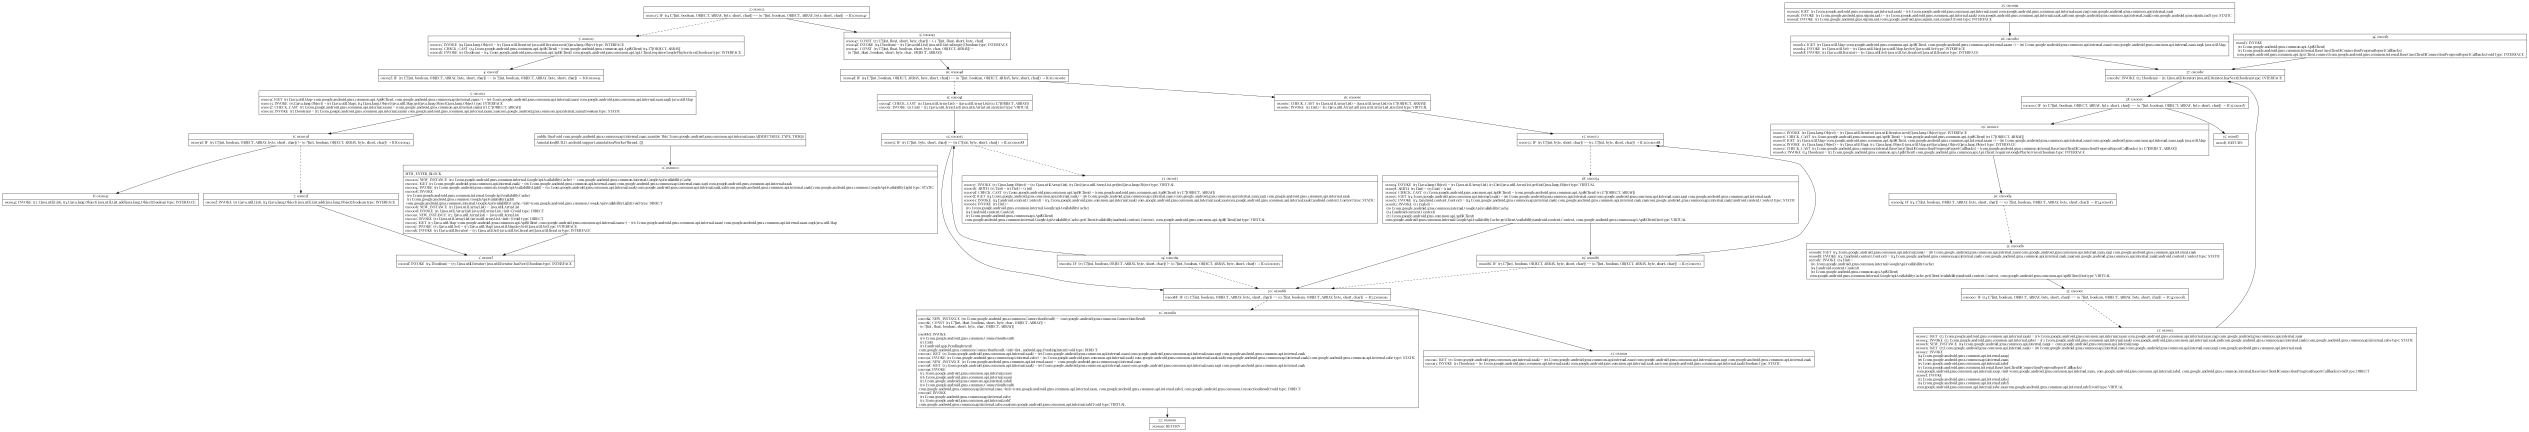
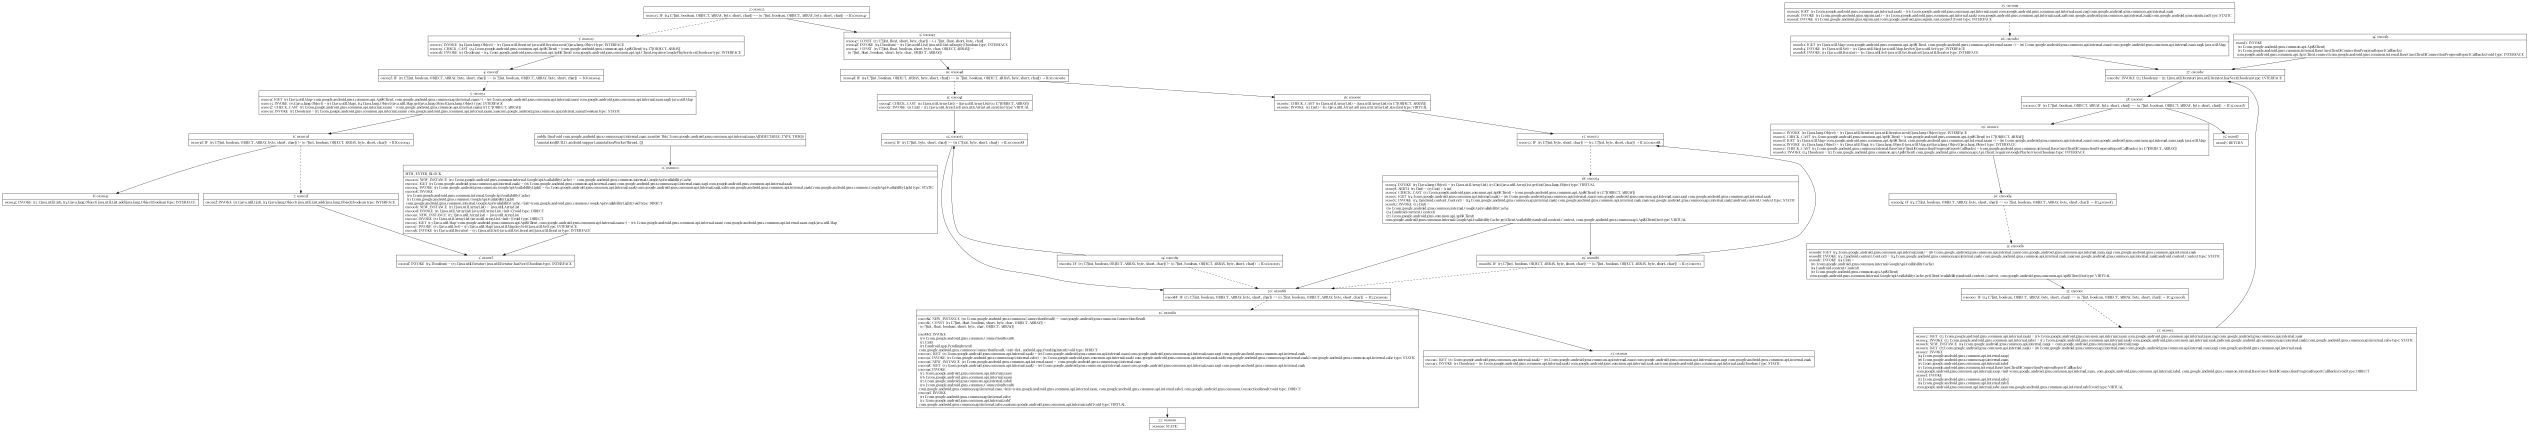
  digraph {
    fontname="Playfair Display"
    node [fontname="Playfair Display" shape=record]
    edge [fontname="Playfair Display"]
    n1 [label="{0\:\ 0x0000|MTH_ENTER_BLOCK\l|0x0000: NEW_INSTANCE  (r0 I:com.google.android.gms.common.internal.GoogleApiAvailabilityCache) =  com.google.android.gms.common.internal.GoogleApiAvailabilityCache \l0x0002: IGET  (r1 I:com.google.android.gms.common.api.internal.zaak) = (r6 I:com.google.android.gms.common.api.internal.zaan) com.google.android.gms.common.api.internal.zaan.zagi com.google.android.gms.common.api.internal.zaak \l0x0004: INVOKE  (r1 I:com.google.android.gms.common.GoogleApiAvailabilityLight) = (r1 I:com.google.android.gms.common.api.internal.zaak) com.google.android.gms.common.api.internal.zaak.zab(com.google.android.gms.common.api.internal.zaak):com.google.android.gms.common.GoogleApiAvailabilityLight type: STATIC \l0x0008: INVOKE  \l  (r0 I:com.google.android.gms.common.internal.GoogleApiAvailabilityCache)\l  (r1 I:com.google.android.gms.common.GoogleApiAvailabilityLight)\l com.google.android.gms.common.internal.GoogleApiAvailabilityCache.\<init\>(com.google.android.gms.common.GoogleApiAvailabilityLight):void type: DIRECT \l0x000b: NEW_INSTANCE  (r1 I:java.util.ArrayList) =  java.util.ArrayList \l0x000d: INVOKE  (r1 I:java.util.ArrayList) java.util.ArrayList.\<init\>():void type: DIRECT \l0x0010: NEW_INSTANCE  (r2 I:java.util.ArrayList) =  java.util.ArrayList \l0x0012: INVOKE  (r2 I:java.util.ArrayList) java.util.ArrayList.\<init\>():void type: DIRECT \l0x0015: IGET  (r3 I:java.util.Map\<com.google.android.gms.common.api.Api$Client, com.google.android.gms.common.api.internal.zaam\>) = (r6 I:com.google.android.gms.common.api.internal.zaan) com.google.android.gms.common.api.internal.zaan.zagk java.util.Map \l0x0017: INVOKE  (r3 I:java.util.Set) = (r3 I:java.util.Map) java.util.Map.keySet():java.util.Set type: INTERFACE \l0x001b: INVOKE  (r3 I:java.util.Iterator) = (r3 I:java.util.Set) java.util.Set.iterator():java.util.Iterator type: INTERFACE \l}"]
    n2 [label="{1\:\ 0x001f|0x001f: INVOKE  (r4 I:boolean) = (r3 I:java.util.Iterator) java.util.Iterator.hasNext():boolean type: INTERFACE \l}"]
    n3 [label="{2\:\ 0x0023|0x0023: IF  (r4 I:?[int, boolean, OBJECT, ARRAY, byte, short, char]) == (0 ?[int, boolean, OBJECT, ARRAY, byte, short, char])  \-\> B:9:0x0047 \l}"]
    n4 [label="{3\:\ 0x0025|0x0025: INVOKE  (r4 I:java.lang.Object) = (r3 I:java.util.Iterator) java.util.Iterator.next():java.lang.Object type: INTERFACE \l0x0029: CHECK_CAST  (r4 I:com.google.android.gms.common.api.Api$Client) = (com.google.android.gms.common.api.Api$Client) (r4 I:?[OBJECT, ARRAY]) \l0x002b: INVOKE  (r5 I:boolean) = (r4 I:com.google.android.gms.common.api.Api$Client) com.google.android.gms.common.api.Api.Client.requiresGooglePlayServices():boolean type: INTERFACE \l}"]
    n5 [label="{9\:\ 0x0047|0x0047: CONST  (r3 I:?[int, float, short, byte, char]) = (\-1 ?[int, float, short, byte, char]) \l0x0048: INVOKE  (r4 I:boolean) = (r1 I:java.util.List) java.util.List.isEmpty():boolean type: INTERFACE \l0x004c: CONST  (r5 I:?[int, float, boolean, short, byte, char, OBJECT, ARRAY]) = \l  (0 ?[int, float, boolean, short, byte, char, OBJECT, ARRAY])\l \l}"]
    n6 [label="{4\:\ 0x002f|0x002f: IF  (r5 I:?[int, boolean, OBJECT, ARRAY, byte, short, char]) == (0 ?[int, boolean, OBJECT, ARRAY, byte, short, char])  \-\> B:8:0x0043 \l}"]
    n7 [label="{10\:\ 0x004d|0x004d: IF  (r4 I:?[int, boolean, OBJECT, ARRAY, byte, short, char]) == (0 ?[int, boolean, OBJECT, ARRAY, byte, short, char])  \-\> B:16:0x006c \l}"]
    n8 [label="{5\:\ 0x0031|0x0031: IGET  (r5 I:java.util.Map\<com.google.android.gms.common.api.Api$Client, com.google.android.gms.common.api.internal.zaam\>) = (r6 I:com.google.android.gms.common.api.internal.zaan) com.google.android.gms.common.api.internal.zaan.zagk java.util.Map \l0x0033: INVOKE  (r5 I:java.lang.Object) = (r5 I:java.util.Map), (r4 I:java.lang.Object) java.util.Map.get(java.lang.Object):java.lang.Object type: INTERFACE \l0x0037: CHECK_CAST  (r5 I:com.google.android.gms.common.api.internal.zaam) = (com.google.android.gms.common.api.internal.zaam) (r5 I:?[OBJECT, ARRAY]) \l0x0039: INVOKE  (r5 I:boolean) = (r5 I:com.google.android.gms.common.api.internal.zaam) com.google.android.gms.common.api.internal.zaam.zaa(com.google.android.gms.common.api.internal.zaam):boolean type: STATIC \l}"]
    n9 [label="{6\:\ 0x003d|0x003d: IF  (r5 I:?[int, boolean, OBJECT, ARRAY, byte, short, char]) != (0 ?[int, boolean, OBJECT, ARRAY, byte, short, char])  \-\> B:8:0x0043 \l}"]
    n10 [label="{8\:\ 0x0043|0x0043: INVOKE  (r2 I:java.util.List), (r4 I:java.lang.Object) java.util.List.add(java.lang.Object):boolean type: INTERFACE \l}"]
    n11 [label="{7\:\ 0x003f|0x003f: INVOKE  (r1 I:java.util.List), (r4 I:java.lang.Object) java.util.List.add(java.lang.Object):boolean type: INTERFACE \l}"]
    n12 [label="{11\:\ 0x004f|0x004f: CHECK_CAST  (r2 I:java.util.ArrayList) = (java.util.ArrayList) (r2 I:?[OBJECT, ARRAY]) \l0x0051: INVOKE  (r1 I:int) = (r2 I:java.util.ArrayList) java.util.ArrayList.size():int type: VIRTUAL \l}"]
    n13 [label="{16\:\ 0x006c|0x006c: CHECK_CAST  (r1 I:java.util.ArrayList) = (java.util.ArrayList) (r1 I:?[OBJECT, ARRAY]) \l0x006e: INVOKE  (r2 I:int) = (r1 I:java.util.ArrayList) java.util.ArrayList.size():int type: VIRTUAL \l}"]
    n14 [label="{12\:\ 0x0055|0x0055: IF  (r5 I:?[int, byte, short, char]) \>= (r1 I:?[int, byte, short, char])  \-\> B:20:0x0088 \l}"]
    n15 [label="{17\:\ 0x0072|0x0072: IF  (r5 I:?[int, byte, short, char]) \>= (r2 I:?[int, byte, short, char])  \-\> B:20:0x0088 \l}"]
-   n16 [label="{13\:\ 0x0057|0x0057: INVOKE  (r3 I:java.lang.Object) = (r2 I:java.util.ArrayList), (r5 I:int) java.util.ArrayList.get(int):java.lang.Object type: VIRTUAL \l0x005b: ARITH  (r5 I:int) = (r5 I:int) + (1 int) \l0x005d: CHECK_CAST  (r3 I:com.google.android.gms.common.api.Api$Client) = (com.google.android.gms.common.api.Api$Client) (r3 I:?[OBJECT, ARRAY]) \l0x005f: IGET  (r4 I:com.google.android.gms.common.api.internal.zaak) = (r6 I:com.google.android.gms.common.api.internal.zaan) com.google.android.gms.common.api.internal.zaan.zagi com.google.android.gms.common.api.internal.zaak \l0x0061: INVOKE  (r4 I:android.content.Context) = (r4 I:com.google.android.gms.common.api.internal.zaak) com.google.android.gms.common.api.internal.zaak.zaa(com.google.android.gms.common.api.internal.zaak):android.content.Context type: STATIC \l0x0065: INVOKE  (r3 I:int) = \l  (r0 I:com.google.android.gms.common.internal.GoogleApiAvailabilityCache)\l  (r4 I:android.content.Context)\l  (r3 I:com.google.android.gms.common.api.Api$Client)\l com.google.android.gms.common.internal.GoogleApiAvailabilityCache.getClientAvailability(android.content.Context, com.google.android.gms.common.api.Api$Client):int type: VIRTUAL \l}"]
    n17 [label="{20\:\ 0x0088|0x0088: IF  (r3 I:?[int, boolean, OBJECT, ARRAY, byte, short, char]) == (0 ?[int, boolean, OBJECT, ARRAY, byte, short, char])  \-\> B:23:0x00a1 \l}"]
    n18 [label="{14\:\ 0x0069|0x0069: IF  (r3 I:?[int, boolean, OBJECT, ARRAY, byte, short, char]) != (0 ?[int, boolean, OBJECT, ARRAY, byte, short, char])  \-\> B:12:0x0055 \l}"]
    n19 [label="{21\:\ 0x008a|0x008a: NEW_INSTANCE  (r0 I:com.google.android.gms.common.ConnectionResult) =  com.google.android.gms.common.ConnectionResult \l0x008c: CONST  (r1 I:?[int, float, boolean, short, byte, char, OBJECT, ARRAY]) = \l  (0 ?[int, float, boolean, short, byte, char, OBJECT, ARRAY])\l \l0x088d: INVOKE  \l  (r0 I:com.google.android.gms.common.ConnectionResult)\l  (r3 I:int)\l  (r1 I:android.app.PendingIntent)\l com.google.android.gms.common.ConnectionResult.\<init\>(int, android.app.PendingIntent):void type: DIRECT \l0x0090: IGET  (r1 I:com.google.android.gms.common.api.internal.zaak) = (r6 I:com.google.android.gms.common.api.internal.zaan) com.google.android.gms.common.api.internal.zaan.zagi com.google.android.gms.common.api.internal.zaak \l0x0092: INVOKE  (r1 I:com.google.android.gms.common.api.internal.zabe) = (r1 I:com.google.android.gms.common.api.internal.zaak) com.google.android.gms.common.api.internal.zaak.zad(com.google.android.gms.common.api.internal.zaak):com.google.android.gms.common.api.internal.zabe type: STATIC \l0x0096: NEW_INSTANCE  (r2 I:com.google.android.gms.common.api.internal.zaao) =  com.google.android.gms.common.api.internal.zaao \l0x0098: IGET  (r3 I:com.google.android.gms.common.api.internal.zaak) = (r6 I:com.google.android.gms.common.api.internal.zaan) com.google.android.gms.common.api.internal.zaan.zagi com.google.android.gms.common.api.internal.zaak \l0x009a: INVOKE  \l  (r2 I:com.google.android.gms.common.api.internal.zaao)\l  (r6 I:com.google.android.gms.common.api.internal.zaan)\l  (r3 I:com.google.android.gms.common.api.internal.zabd)\l  (r0 I:com.google.android.gms.common.ConnectionResult)\l com.google.android.gms.common.api.internal.zaao.\<init\>(com.google.android.gms.common.api.internal.zaan, com.google.android.gms.common.api.internal.zabd, com.google.android.gms.common.ConnectionResult):void type: DIRECT \l0x009d: INVOKE  \l  (r1 I:com.google.android.gms.common.api.internal.zabe)\l  (r2 I:com.google.android.gms.common.api.internal.zabf)\l com.google.android.gms.common.api.internal.zabe.zaa(com.google.android.gms.common.api.internal.zabf):void type: VIRTUAL \l}"]
    n20 [label="{23\:\ 0x00a1|0x00a1: IGET  (r1 I:com.google.android.gms.common.api.internal.zaak) = (r6 I:com.google.android.gms.common.api.internal.zaan) com.google.android.gms.common.api.internal.zaan.zagi com.google.android.gms.common.api.internal.zaak \l0x00a3: INVOKE  (r1 I:boolean) = (r1 I:com.google.android.gms.common.api.internal.zaak) com.google.android.gms.common.api.internal.zaak.zae(com.google.android.gms.common.api.internal.zaak):boolean type: STATIC \l}"]
-   n21 [label="{18\:\ 0x0074|0x0074: INVOKE  (r3 I:java.lang.Object) = (r1 I:java.util.ArrayList), (r5 I:int) java.util.ArrayList.get(int):java.lang.Object type: VIRTUAL \l0x0078: ARITH  (r5 I:int) = (r5 I:int) + (1 int) \l0x007a: CHECK_CAST  (r3 I:com.google.android.gms.common.api.Api$Client) = (com.google.android.gms.common.api.Api$Client) (r3 I:?[OBJECT, ARRAY]) \l0x007c: IGET  (r4 I:com.google.android.gms.common.api.internal.zaak) = (r6 I:com.google.android.gms.common.api.internal.zaan) com.google.android.gms.common.api.internal.zaan.zagi com.google.android.gms.common.api.internal.zaak \l0x007e: INVOKE  (r4 I:android.content.Context) = (r4 I:com.google.android.gms.common.api.internal.zaak) com.google.android.gms.common.api.internal.zaak.zaa(com.google.android.gms.common.api.internal.zaak):android.content.Context type: STATIC \l0x0082: INVOKE  (r3 I:zabd) = \l  (r0 I:com.google.android.gms.common.internal.GoogleApiAvailabilityCache)\l  (r4 I:android.content.Context)\l  (r3 I:com.google.android.gms.common.api.Api$Client)\l com.google.android.gms.common.internal.GoogleApiAvailabilityCache.getClientAvailability(android.content.Context, com.google.android.gms.common.api.Api$Client):int type: VIRTUAL \l}"]
+   n21 [label="{18\:\ 0x0074|0x0074: INVOKE  (r3 I:java.lang.Object) = (r1 I:java.util.ArrayList), (r5 I:int) java.util.ArrayList.get(int):java.lang.Object type: VIRTUAL \l0x0078: ARITH  (r5 I:int) = (r5 I:int) + (1 int) \l0x007a: CHECK_CAST  (r3 I:com.google.android.gms.common.api.Api$Client) = (com.google.android.gms.common.api.Api$Client) (r3 I:?[OBJECT, ARRAY]) \l0x007c: IGET  (r4 I:com.google.android.gms.common.api.internal.zaak) = (r6 I:com.google.android.gms.common.api.internal.zaan) com.google.android.gms.common.api.internal.zaan.zagi com.google.android.gms.common.api.internal.zaak \l0x007e: INVOKE  (r4 I:android.content.Context) = (r4 I:com.google.android.gms.common.api.internal.zaak) com.google.android.gms.common.api.internal.zaak.zaa(com.google.android.gms.common.api.internal.zaak):android.content.Context type: STATIC \l0x0082: INVOKE  (r3 I:int) = \l  (r0 I:com.google.android.gms.common.internal.GoogleApiAvailabilityCache)\l  (r4 I:android.content.Context)\l  (r3 I:com.google.android.gms.common.api.Api$Client)\l com.google.android.gms.common.internal.GoogleApiAvailabilityCache.getClientAvailability(android.content.Context, com.google.android.gms.common.api.Api$Client):int type: VIRTUAL \l}"]
    n22 [label="{19\:\ 0x0086|0x0086: IF  (r3 I:?[int, boolean, OBJECT, ARRAY, byte, short, char]) == (0 ?[int, boolean, OBJECT, ARRAY, byte, short, char])  \-\> B:17:0x0072 \l}"]
-   n23 [label="{22\:\ 0x00a0|0x00a0: RETURN   \l}"]
+   n23 [label="{22\:\ 0x00a0|0x00a0: STATIC   \l}"]
    n24 [label="{25\:\ 0x00a9|0x00a9: IGET  (r1 I:com.google.android.gms.common.api.internal.zaak) = (r6 I:com.google.android.gms.common.api.internal.zaan) com.google.android.gms.common.api.internal.zaan.zagi com.google.android.gms.common.api.internal.zaak \l0x00ab: INVOKE  (r1 I:com.google.android.gms.signin.zad) = (r1 I:com.google.android.gms.common.api.internal.zaak) com.google.android.gms.common.api.internal.zaak.zaf(com.google.android.gms.common.api.internal.zaak):com.google.android.gms.signin.zad type: STATIC \l0x00af: INVOKE  (r1 I:com.google.android.gms.signin.zad) com.google.android.gms.signin.zad.connect():void type: INTERFACE \l}"]
    n25 [label="{26\:\ 0x00b2|0x00b2: IGET  (r1 I:java.util.Map\<com.google.android.gms.common.api.Api$Client, com.google.android.gms.common.api.internal.zaam\>) = (r6 I:com.google.android.gms.common.api.internal.zaan) com.google.android.gms.common.api.internal.zaan.zagk java.util.Map \l0x00b4: INVOKE  (r1 I:java.util.Set) = (r1 I:java.util.Map) java.util.Map.keySet():java.util.Set type: INTERFACE \l0x00b8: INVOKE  (r1 I:java.util.Iterator) = (r1 I:java.util.Set) java.util.Set.iterator():java.util.Iterator type: INTERFACE \l}"]
    n26 [label="{27\:\ 0x00bc|0x00bc: INVOKE  (r2 I:boolean) = (r1 I:java.util.Iterator) java.util.Iterator.hasNext():boolean type: INTERFACE \l}"]
    n27 [label="{28\:\ 0x00c0|0x00c0: IF  (r2 I:?[int, boolean, OBJECT, ARRAY, byte, short, char]) == (0 ?[int, boolean, OBJECT, ARRAY, byte, short, char])  \-\> B:35:0x00f7 \l}"]
    n28 [label="{29\:\ 0x00c2|0x00c2: INVOKE  (r2 I:java.lang.Object) = (r1 I:java.util.Iterator) java.util.Iterator.next():java.lang.Object type: INTERFACE \l0x00c6: CHECK_CAST  (r2 I:com.google.android.gms.common.api.Api$Client) = (com.google.android.gms.common.api.Api$Client) (r2 I:?[OBJECT, ARRAY]) \l0x00c8: IGET  (r3 I:java.util.Map\<com.google.android.gms.common.api.Api$Client, com.google.android.gms.common.api.internal.zaam\>) = (r6 I:com.google.android.gms.common.api.internal.zaan) com.google.android.gms.common.api.internal.zaan.zagk java.util.Map \l0x00ca: INVOKE  (r3 I:java.lang.Object) = (r3 I:java.util.Map), (r2 I:java.lang.Object) java.util.Map.get(java.lang.Object):java.lang.Object type: INTERFACE \l0x00ce: CHECK_CAST  (r3 I:com.google.android.gms.common.internal.BaseGmsClient$ConnectionProgressReportCallbacks) = (com.google.android.gms.common.internal.BaseGmsClient$ConnectionProgressReportCallbacks) (r3 I:?[OBJECT, ARRAY]) \l0x00d0: INVOKE  (r4 I:boolean) = (r2 I:com.google.android.gms.common.api.Api$Client) com.google.android.gms.common.api.Api.Client.requiresGooglePlayServices():boolean type: INTERFACE \l}"]
-   n29 [label="{35\:\ 0x00f7|0x02f7: RETURN   \l}"]
+   n29 [label="{35\:\ 0x00f7|0x00f7: RETURN   \l}"]
    n30 [label="{30\:\ 0x00d4|0x00d4: IF  (r4 I:?[int, boolean, OBJECT, ARRAY, byte, short, char]) == (0 ?[int, boolean, OBJECT, ARRAY, byte, short, char])  \-\> B:34:0x00f3 \l}"]
-   n31 [label="{31\:\ 0x00d6|0x00d6: IGET  (r4 I:com.google.android.gms.common.api.internal.zaak) = (r6 I:com.google.android.gms.common.api.internal.zaan) com.google.android.gms.common.api.internal.zaan.zagi com.google.android.gms.common.api.internal.zaak \l0x00d8: INVOKE  (r4 I:android.content.Context) = (r4 I:com.google.android.gms.common.api.internal.zaak) com.google.android.gms.common.api.internal.zaak.zaa(com.google.android.gms.common.api.internal.zaak):android.content.Context type: STATIC \l0x70dc: INVOKE  (r4 I:int) = \l  (r0 I:com.google.android.gms.common.internal.GoogleApiAvailabilityCache)\l  (r4 I:android.content.Context)\l  (r2 I:com.google.android.gms.common.api.Api$Client)\l com.google.android.gms.common.internal.GoogleApiAvailabilityCache.getClientAvailability(android.content.Context, com.google.android.gms.common.api.Api$Client):int type: VIRTUAL \l}"]
+   n31 [label="{31\:\ 0x00d6|0x00d6: IGET  (r4 I:com.google.android.gms.common.api.internal.zaak) = (r6 I:com.google.android.gms.common.api.internal.zaan) com.google.android.gms.common.api.internal.zaan.zagi com.google.android.gms.common.api.internal.zaak \l0x00d8: INVOKE  (r4 I:android.content.Context) = (r4 I:com.google.android.gms.common.api.internal.zaak) com.google.android.gms.common.api.internal.zaak.zaa(com.google.android.gms.common.api.internal.zaak):android.content.Context type: STATIC \l0x00dc: INVOKE  (r4 I:int) = \l  (r0 I:com.google.android.gms.common.internal.GoogleApiAvailabilityCache)\l  (r4 I:android.content.Context)\l  (r2 I:com.google.android.gms.common.api.Api$Client)\l com.google.android.gms.common.internal.GoogleApiAvailabilityCache.getClientAvailability(android.content.Context, com.google.android.gms.common.api.Api$Client):int type: VIRTUAL \l}"]
    n32 [label="{32\:\ 0x00e0|0x00e0: IF  (r4 I:?[int, boolean, OBJECT, ARRAY, byte, short, char]) == (0 ?[int, boolean, OBJECT, ARRAY, byte, short, char])  \-\> B:34:0x00f3 \l}"]
    n33 [label="{34\:\ 0x00f3|0x00f3: INVOKE  \l  (r2 I:com.google.android.gms.common.api.Api$Client)\l  (r3 I:com.google.android.gms.common.internal.BaseGmsClient$ConnectionProgressReportCallbacks)\l com.google.android.gms.common.api.Api.Client.connect(com.google.android.gms.common.internal.BaseGmsClient$ConnectionProgressReportCallbacks):void type: INTERFACE \l}"]
    n34 [label="{33\:\ 0x00e2|0x00e2: IGET  (r2 I:com.google.android.gms.common.api.internal.zaak) = (r6 I:com.google.android.gms.common.api.internal.zaan) com.google.android.gms.common.api.internal.zaan.zagi com.google.android.gms.common.api.internal.zaak \l0x00e4: INVOKE  (r2 I:com.google.android.gms.common.api.internal.zabe) = (r2 I:com.google.android.gms.common.api.internal.zaak) com.google.android.gms.common.api.internal.zaak.zad(com.google.android.gms.common.api.internal.zaak):com.google.android.gms.common.api.internal.zabe type: STATIC \l0x00e8: NEW_INSTANCE  (r4 I:com.google.android.gms.common.api.internal.zaap) =  com.google.android.gms.common.api.internal.zaap \l0x00ea: IGET  (r5 I:com.google.android.gms.common.api.internal.zaak) = (r6 I:com.google.android.gms.common.api.internal.zaan) com.google.android.gms.common.api.internal.zaan.zagi com.google.android.gms.common.api.internal.zaak \l0x00ec: INVOKE  \l  (r4 I:com.google.android.gms.common.api.internal.zaap)\l  (r6 I:com.google.android.gms.common.api.internal.zaan)\l  (r5 I:com.google.android.gms.common.api.internal.zabd)\l  (r3 I:com.google.android.gms.common.internal.BaseGmsClient$ConnectionProgressReportCallbacks)\l com.google.android.gms.common.api.internal.zaap.\<init\>(com.google.android.gms.common.api.internal.zaan, com.google.android.gms.common.api.internal.zabd, com.google.android.gms.common.internal.BaseGmsClient$ConnectionProgressReportCallbacks):void type: DIRECT \l0x00ef: INVOKE  \l  (r2 I:com.google.android.gms.common.api.internal.zabe)\l  (r4 I:com.google.android.gms.common.api.internal.zabf)\l com.google.android.gms.common.api.internal.zabe.zaa(com.google.android.gms.common.api.internal.zabf):void type: VIRTUAL \l}"]
    n35 [label="{public final void com.google.android.gms.common.api.internal.zaan.zaan((r6 'this' I:com.google.android.gms.common.api.internal.zaan A[IMMUTABLE_TYPE, THIS]))  | Annotation[BUILD, android.support.annotation.WorkerThread, \{\}]\l}"]
    n1 -> n2
    n3 -> n4 [style=dashed]
    n3 -> n5
    n4 -> n6
    n5 -> n7
+   n6 -> n8 [style=dashed]
    n7 -> n12 [style=dashed]
    n7 -> n13
    n8 -> n9
    n9 -> n10
    n9 -> n11 [style=dashed]
    n11 -> n2
    n12 -> n14
    n13 -> n15
-   n14 -> n16 [style=dashed]
    n14 -> n17
    n15 -> n21 [style=dashed]
-   n16 -> n18
    n17 -> n19 [style=dashed]
    n17 -> n20
    n18 -> n14
    n18 -> n17 [style=dashed]
    n19 -> n23
    n21 -> n17
    n21 -> n22
    n22 -> n15
    n22 -> n17 [style=dashed]
-   n24 -> n25
+   n24 -> n25 [style=dashed]
    n25 -> n26
    n26 -> n27
    n27 -> n28 [style=solid]
    n27 -> n29
    n28 -> n30
    n30 -> n31 [style=dashed]
    n31 -> n32
    n32 -> n34 [style=dashed]
    n33 -> n26
    n34 -> n26
    n35 -> n1
  }
